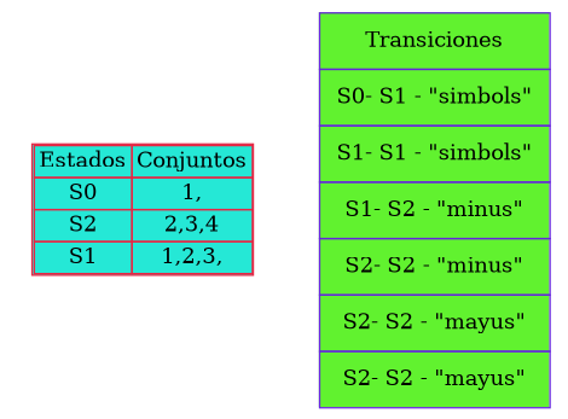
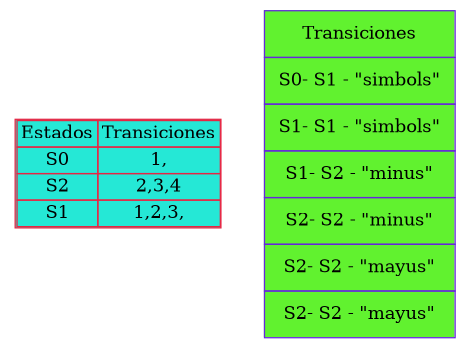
  digraph {
    node [shape=plaintext]
-   n1 [label=< <table color='#E82543' cellspacing='0' bgcolor="#25E8D6"> <tr><td>Estados</td><td>Conjuntos</td></tr> <tr><td>S0</td><td>1,</td></tr> <tr><td>S2</td><td>2,3,4</td></tr> <tr><td>S1</td><td>1,2,3,</td></tr> </table> >]
+   n1 [label=< <table color='#E82543' cellspacing='0' bgcolor="#25E8D6"> <tr><td>Estados</td><td>Transiciones</td></tr> <tr><td>S0</td><td>1,</td></tr> <tr><td>S2</td><td>2,3,4</td></tr> <tr><td>S1</td><td>1,2,3,</td></tr> </table> >]
    n2 [label=<  <table color="#6625DE" border='0' cellborder='1' cellpadding='10' cellspacing='0' bgcolor="#61F22F"> <tr><td>Transiciones</td></tr> <tr><td>S0- S1 - "simbols"</td></tr> <tr><td>S1- S1 - "simbols"</td></tr> <tr><td>S1- S2 - "minus"</td></tr> <tr><td>S2- S2 - "minus"</td></tr> <tr><td>S2- S2 - "mayus"</td></tr> <tr><td>S2- S2 - "mayus"</td></tr> </table> >]
  }
